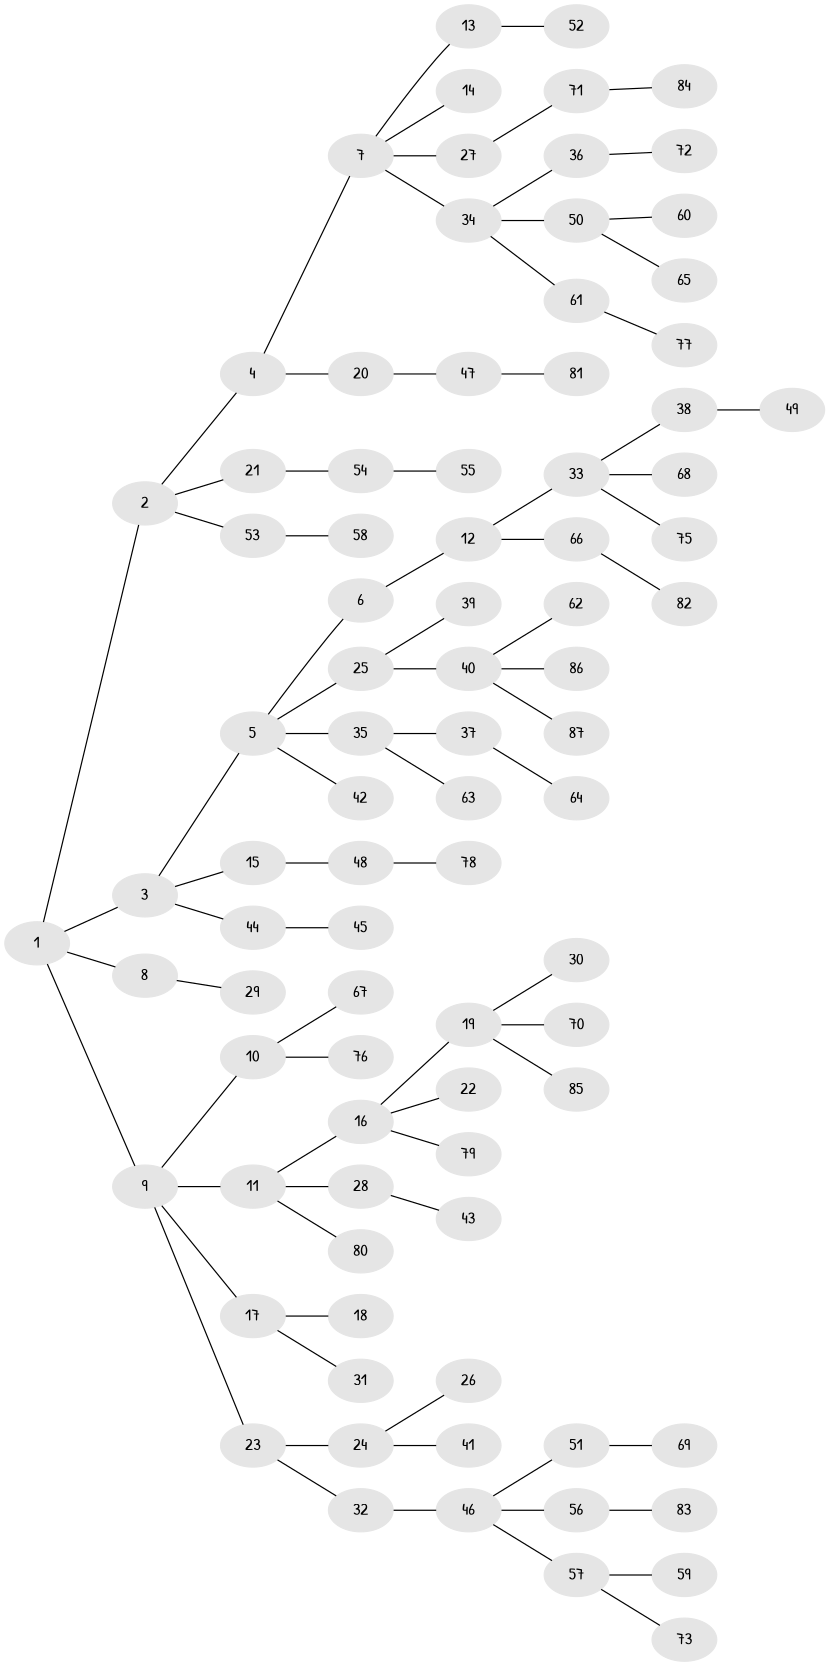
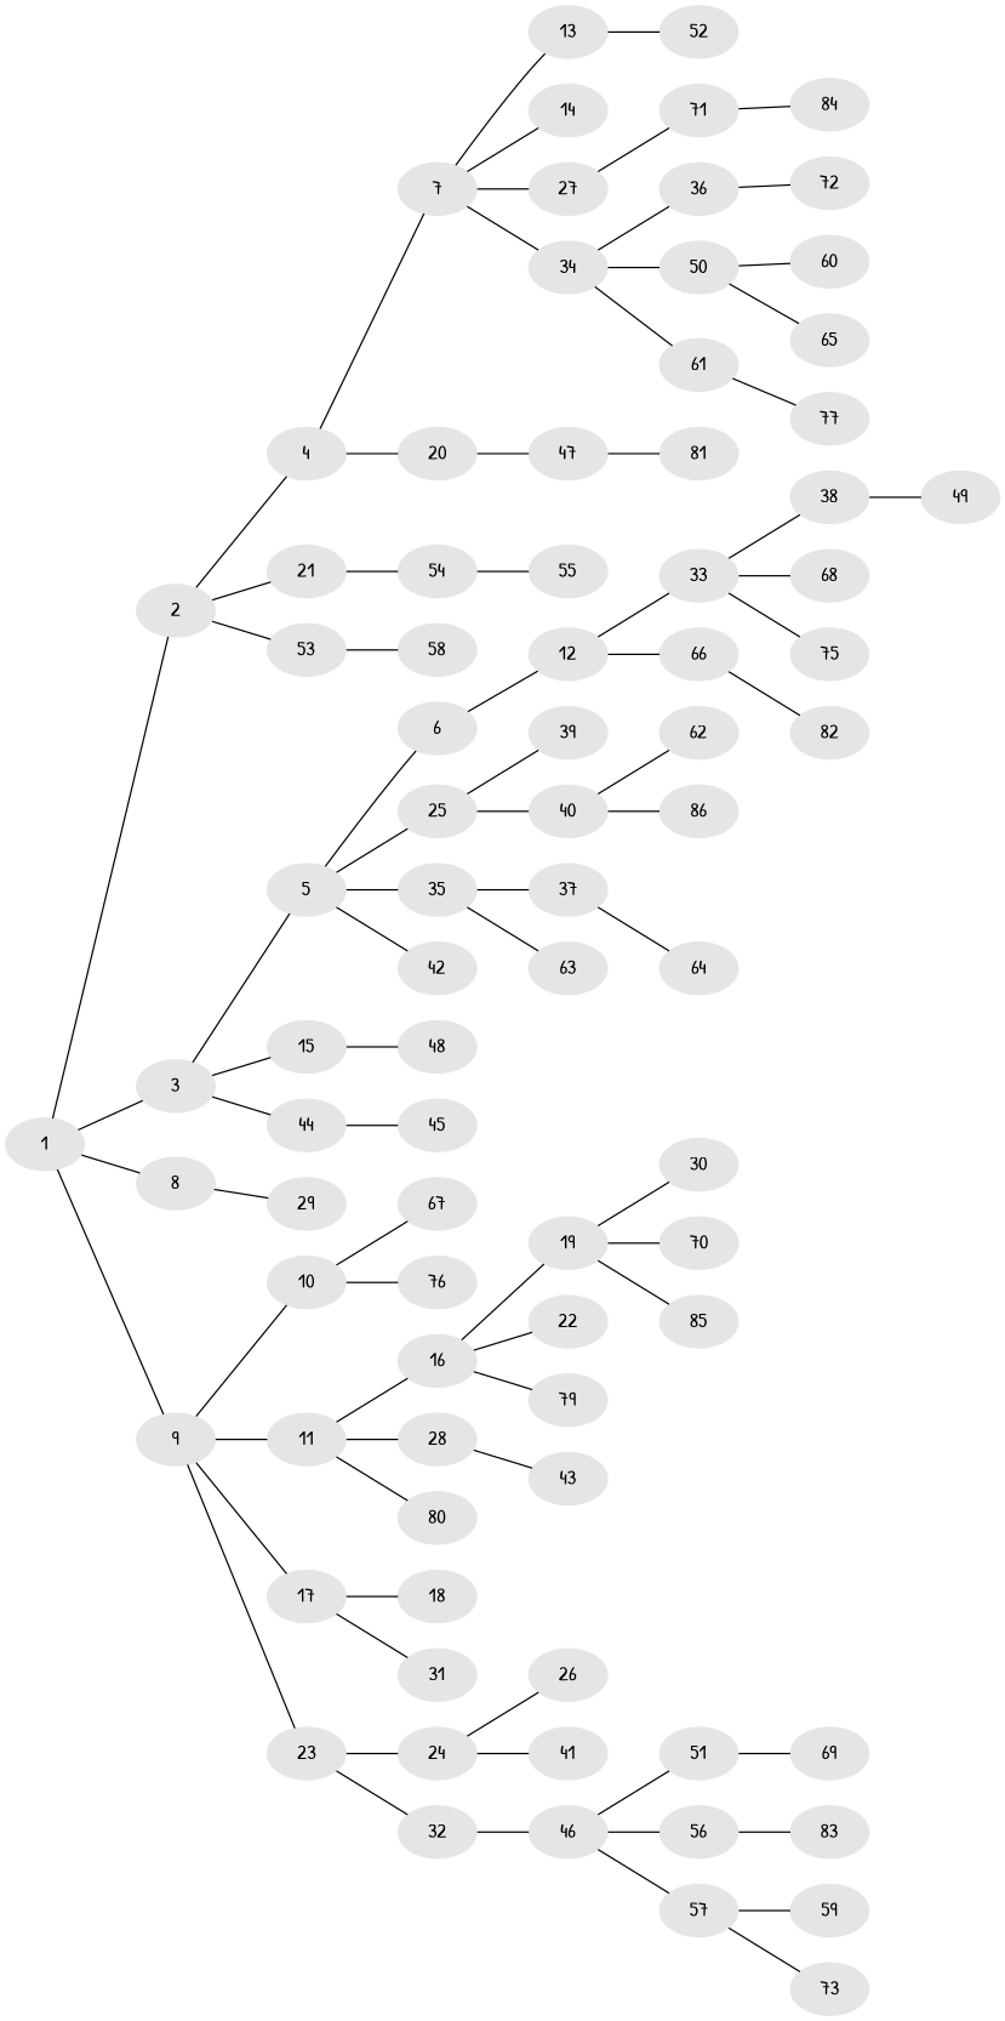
  graph {
    fontname="Patrick Hand"
    rankdir=LR
    node [color=gray90 fontname="Patrick Hand" style=filled]
    edge [fontname="Patrick Hand"]
    1
    2
    3
    8
    9
    4
    21
    53
    5
    15
    44
    29
    10
    11
    17
    23
    7
    20
    54
    58
    6
    25
    35
    42
    48
    45
    13
    14
    27
    34
    47
    12
    39
    40
    37
    63
    64
    33
    66
    52
    71
    36
    50
    61
    67
    76
    16
    28
    80
    18
    31
    24
    32
    19
    22
    79
    43
    38
    68
    75
    82
-   78
    30
    70
    85
    81
    55
    26
    41
    46
    62
    86
-   87
    84
    51
    56
    57
    49
    72
    60
    65
    77
    69
    83
    59
    73
    1 -- 2
    1 -- 3
    1 -- 8
    1 -- 9
    2 -- 4
    2 -- 21
    2 -- 53
    3 -- 5
    3 -- 15
    3 -- 44
    8 -- 29
    9 -- 10
    9 -- 11
    9 -- 17
    9 -- 23
    4 -- 7
    4 -- 20
    21 -- 54
    53 -- 58
    5 -- 6
    5 -- 25
    5 -- 35
    5 -- 42
    15 -- 48
    44 -- 45
    10 -- 67
    10 -- 76
    11 -- 16
    11 -- 28
    11 -- 80
    17 -- 18
    17 -- 31
    23 -- 24
    23 -- 32
    7 -- 13
    7 -- 14
    7 -- 27
    7 -- 34
    20 -- 47
    54 -- 55
    6 -- 12
    25 -- 39
    25 -- 40
    35 -- 37
    35 -- 63
-   48 -- 78
    13 -- 52
    27 -- 71
    34 -- 36
    34 -- 50
    34 -- 61
    47 -- 81
    12 -- 33
    12 -- 66
    40 -- 62
    40 -- 86
-   40 -- 87
    37 -- 64
    33 -- 38
    33 -- 68
    33 -- 75
    66 -- 82
    71 -- 84
    36 -- 72
    50 -- 60
    50 -- 65
    61 -- 77
    16 -- 19
    16 -- 22
    16 -- 79
    28 -- 43
    24 -- 26
    24 -- 41
    32 -- 46
    19 -- 30
    19 -- 70
    19 -- 85
    38 -- 49
    46 -- 51
    46 -- 56
    46 -- 57
    51 -- 69
    56 -- 83
    57 -- 59
    57 -- 73
  }
